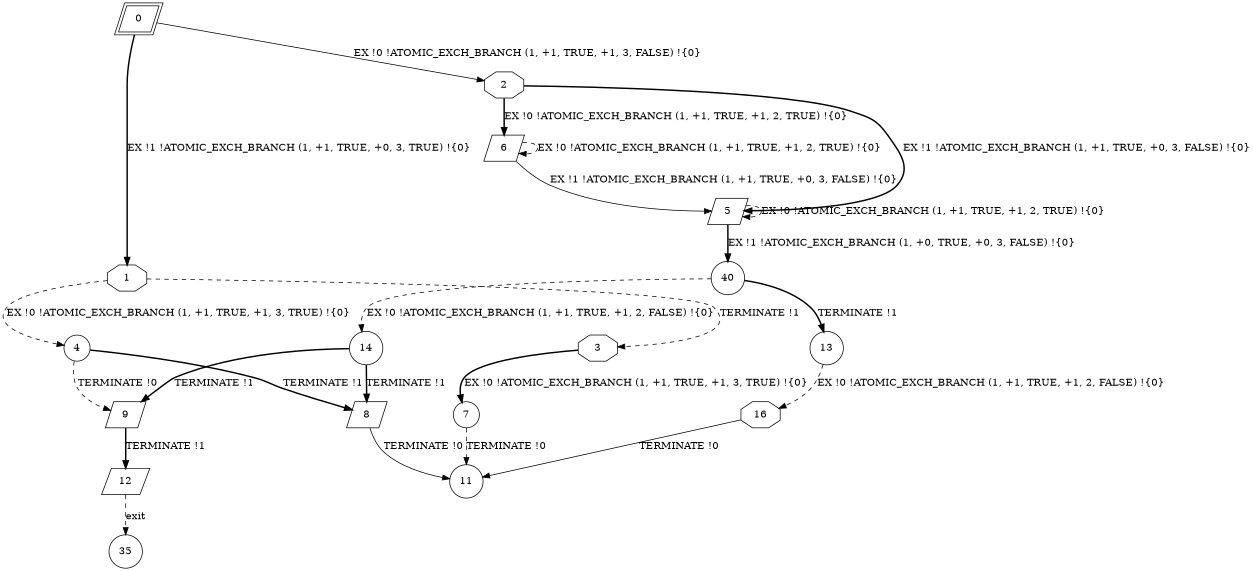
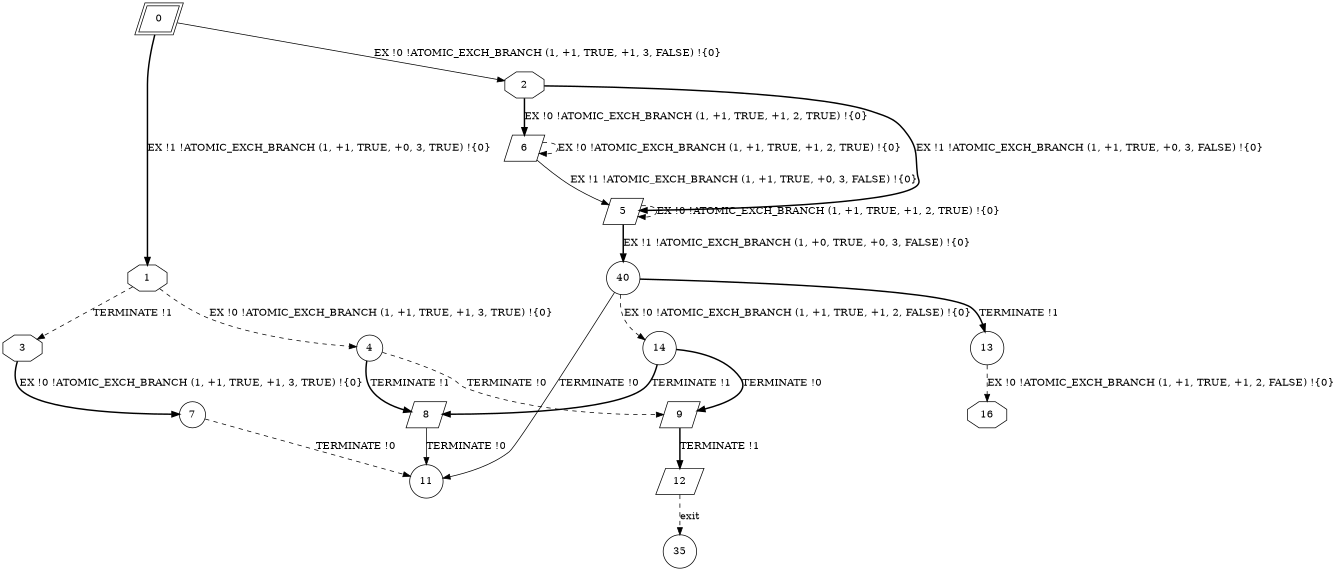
  digraph {
    node [shape=circle]
    edge [style=bold]
    0 [peripheries=2 shape=parallelogram]
    1 [shape=octagon]
    2 [shape=octagon]
    3 [shape=octagon]
    4
    5 [shape=parallelogram]
    6 [shape=parallelogram]
    7
    8 [shape=parallelogram]
    9 [shape=parallelogram]
    n11 [label=40]
    11
    12 [shape=parallelogram]
    13
    14
    n16 [label=35]
    16 [shape=octagon]
    0 -> 1 [label="EX !1 !ATOMIC_EXCH_BRANCH (1, +1, TRUE, +0, 3, TRUE) !{0}"]
    0 -> 2 [label="EX !0 !ATOMIC_EXCH_BRANCH (1, +1, TRUE, +1, 3, FALSE) !{0}" style=solid]
    1 -> 3 [label="TERMINATE !1" style=dashed]
    1 -> 4 [label="EX !0 !ATOMIC_EXCH_BRANCH (1, +1, TRUE, +1, 3, TRUE) !{0}" style=dashed]
    2 -> 5 [label="EX !1 !ATOMIC_EXCH_BRANCH (1, +1, TRUE, +0, 3, FALSE) !{0}"]
    2 -> 6 [label="EX !0 !ATOMIC_EXCH_BRANCH (1, +1, TRUE, +1, 2, TRUE) !{0}"]
    3 -> 7 [label="EX !0 !ATOMIC_EXCH_BRANCH (1, +1, TRUE, +1, 3, TRUE) !{0}"]
    4 -> 8 [label="TERMINATE !1"]
    4 -> 9 [label="TERMINATE !0" style=dashed]
    5 -> 5 [label="EX !0 !ATOMIC_EXCH_BRANCH (1, +1, TRUE, +1, 2, TRUE) !{0}" style=dashed]
    5 -> n11 [label="EX !1 !ATOMIC_EXCH_BRANCH (1, +0, TRUE, +0, 3, FALSE) !{0}"]
    6 -> 5 [label="EX !1 !ATOMIC_EXCH_BRANCH (1, +1, TRUE, +0, 3, FALSE) !{0}" style=solid]
    6 -> 6 [label="EX !0 !ATOMIC_EXCH_BRANCH (1, +1, TRUE, +1, 2, TRUE) !{0}" style=dashed]
    7 -> 11 [label="TERMINATE !0" style=dashed]
    8 -> 11 [label="TERMINATE !0" style=solid]
    9 -> 12 [label="TERMINATE !1"]
    n11 -> 13 [label="TERMINATE !1"]
    n11 -> 14 [label="EX !0 !ATOMIC_EXCH_BRANCH (1, +1, TRUE, +1, 2, FALSE) !{0}" style=dashed]
    12 -> n16 [label=exit style=dashed]
    13 -> 16 [label="EX !0 !ATOMIC_EXCH_BRANCH (1, +1, TRUE, +1, 2, FALSE) !{0}" style=dashed]
    14 -> 8 [label="TERMINATE !1"]
-   14 -> 9 [label="TERMINATE !1"]
-   16 -> 11 [label="TERMINATE !0" style=solid]
+   14 -> 9 [label="TERMINATE !0"]
+   n11 -> 11 [label="TERMINATE !0" style=solid]
  }
